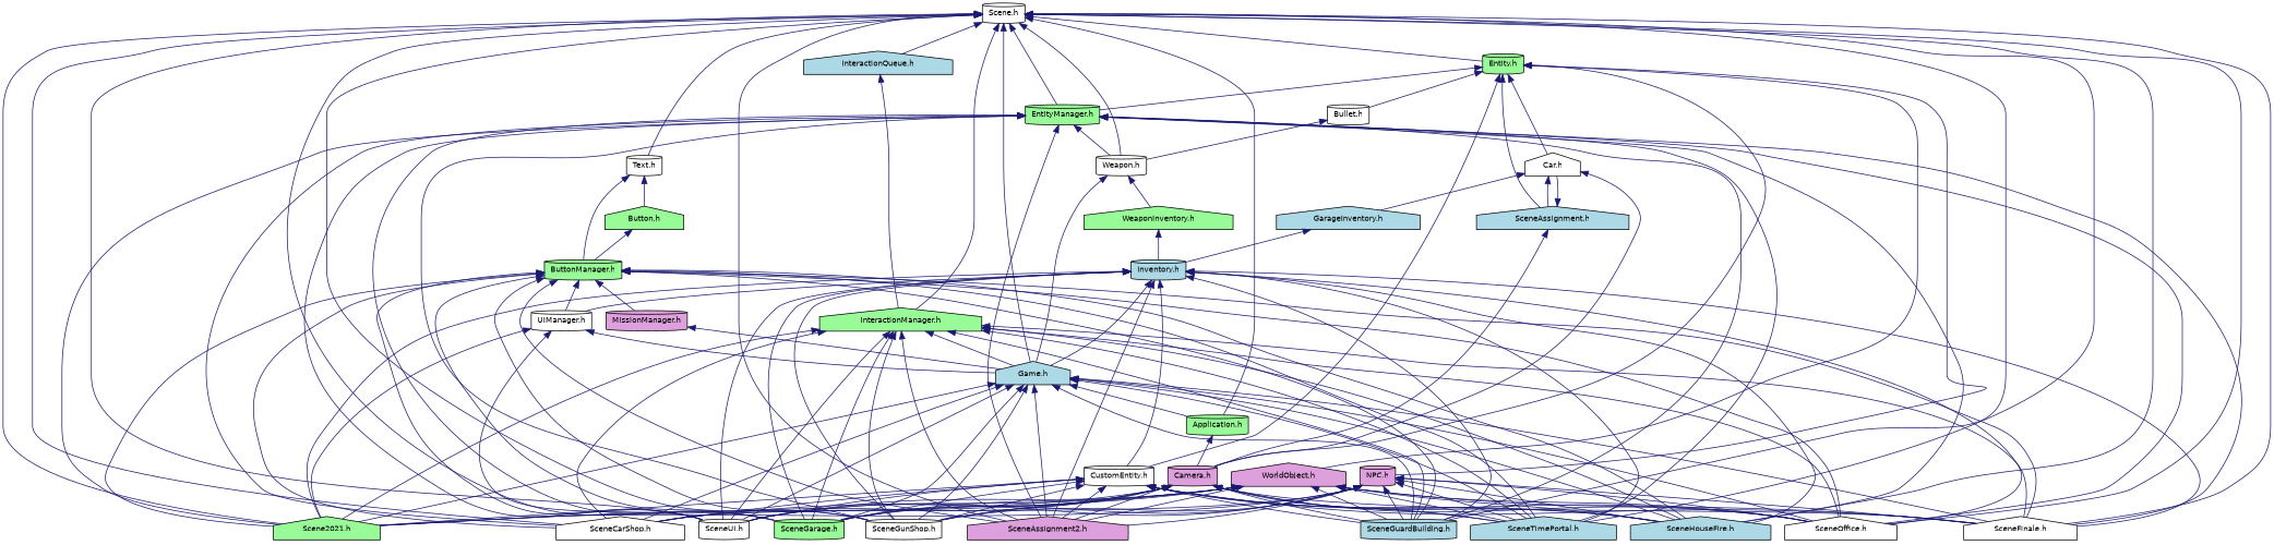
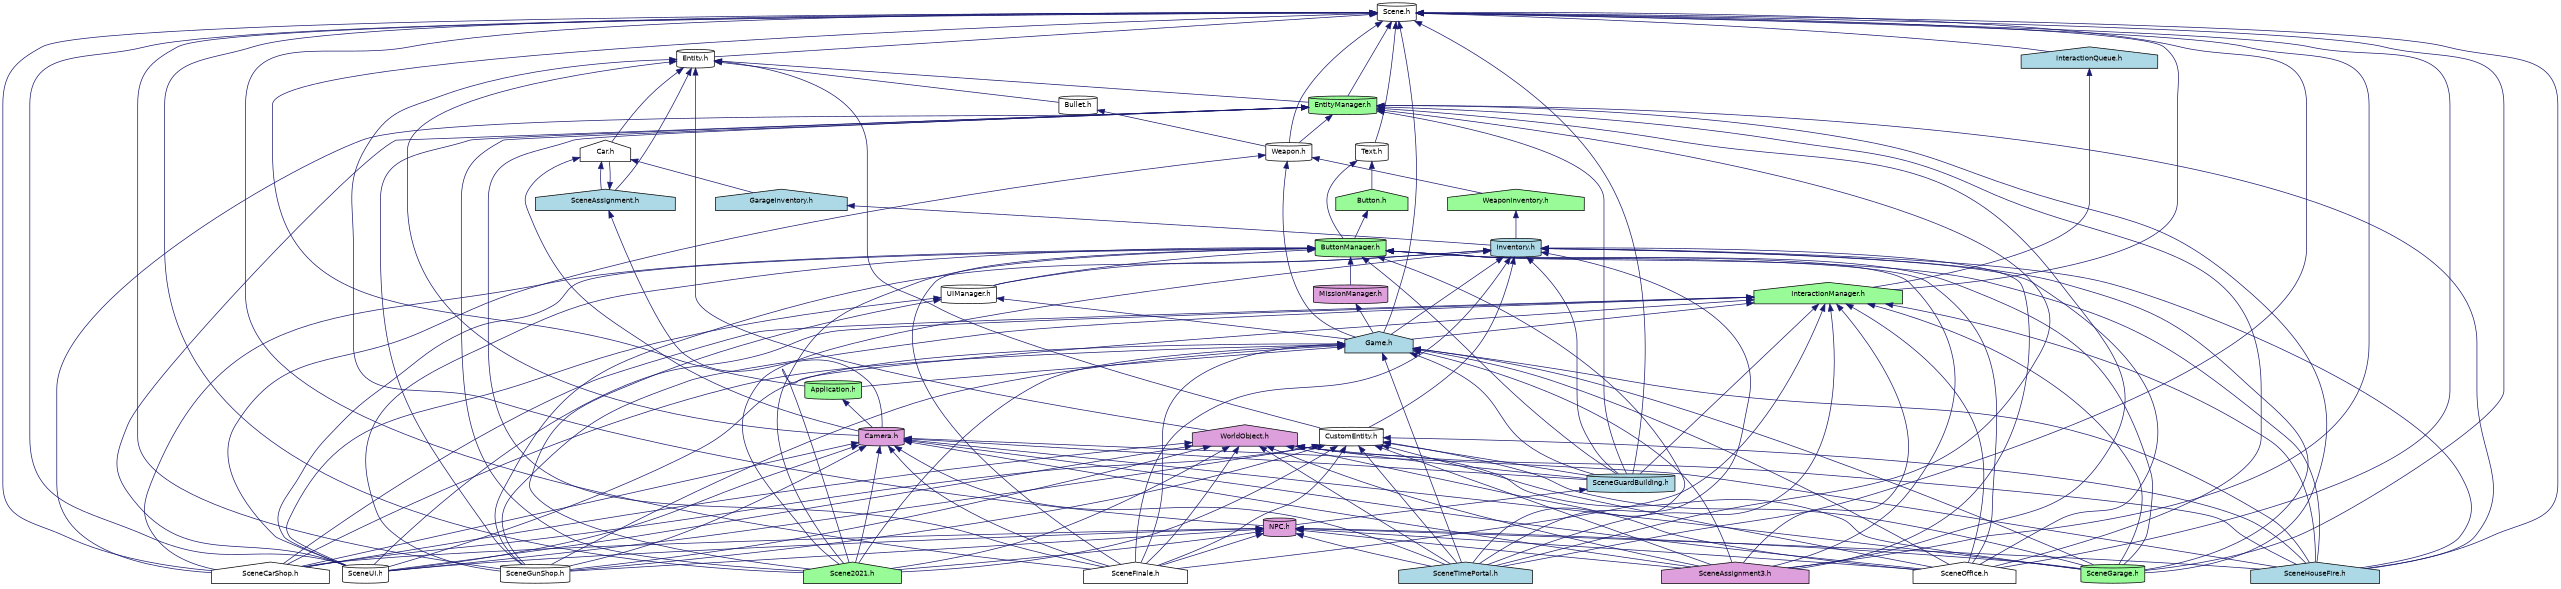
  digraph {
    node [color=black fillcolor=white fontname=Helvetica fontsize=10 shape=cylinder style=filled]
    edge [color=midnightblue dir=back fontname=Helvetica fontsize=10 labelfontname=Helvetica labelfontsize=10 style=solid]
    n1 [fontcolor=black height=0.2 label="Scene.h" width=0.4]
    n2 [fillcolor=palegreen height=0.2 label="Application.h" width=0.4]
    n3 [fillcolor=palegreen height=0.2 label="Scene2021.h" shape=house width=0.4]
-   n4 [fillcolor=plum height=0.2 label="SceneAssignment2.h" shape=house width=0.4]
+   n4 [fillcolor=plum height=0.2 label="SceneAssignment3.h" shape=house width=0.4]
    n5 [height=0.2 label="SceneCarShop.h" shape=house width=0.4]
    n6 [height=0.2 label="SceneFinale.h" shape=house width=0.4]
    n7 [fillcolor=palegreen height=0.2 label="SceneGarage.h" width=0.4]
    n8 [fillcolor=lightblue height=0.2 label="SceneGuardBuilding.h" width=0.4]
    n9 [height=0.2 label="SceneGunShop.h" width=0.4]
    n10 [fillcolor=lightblue height=0.2 label="SceneHouseFire.h" shape=house width=0.4]
    n11 [height=0.2 label="SceneOffice.h" shape=house width=0.4]
    n12 [fillcolor=lightblue height=0.2 label="SceneTimePortal.h" shape=house width=0.4]
    n13 [height=0.2 label="SceneUI.h" width=0.4]
-   n14 [fillcolor=palegreen height=0.2 label="Entity.h" width=0.4]
+   n14 [height=0.2 label="Entity.h" width=0.4]
    n15 [height=0.2 label="Weapon.h" width=0.4]
    n16 [fillcolor=lightblue height=0.2 label="Game.h" shape=house width=0.4]
    n17 [fillcolor=palegreen height=0.2 label="EntityManager.h" width=0.4]
    n18 [fillcolor=palegreen height=0.2 label="InteractionManager.h" shape=house width=0.4]
    n19 [fillcolor=lightblue height=0.2 label="InteractionQueue.h" shape=house width=0.4]
    n20 [height=0.2 label="Text.h" width=0.4]
    n21 [fillcolor=plum height=0.2 label="Camera.h" width=0.4]
    n22 [height=0.2 label="Bullet.h" width=0.4]
    n23 [height=0.2 label="Car.h" shape=house width=0.4]
    n24 [fillcolor=lightblue height=0.2 label="SceneAssignment.h" shape=house width=0.4]
    n25 [height=0.2 label="CustomEntity.h" width=0.4]
    n26 [fillcolor=plum height=0.2 label="NPC.h" width=0.4]
    n27 [fillcolor=plum height=0.2 label="WorldObject.h" shape=house width=0.4]
    n28 [fillcolor=palegreen height=0.2 label="WeaponInventory.h" shape=house width=0.4]
    n29 [fillcolor=palegreen height=0.2 label="Button.h" shape=house width=0.4]
    n30 [fillcolor=palegreen height=0.2 label="ButtonManager.h" width=0.4]
    n31 [fillcolor=lightblue height=0.2 label="GarageInventory.h" shape=house width=0.4]
    n32 [fillcolor=lightblue height=0.2 label="Inventory.h" width=0.4]
    n33 [height=0.2 label="UIManager.h" width=0.4]
    n34 [fillcolor=plum height=0.2 label="MissionManager.h" width=0.4]
    n1 -> n2
    n1 -> n3
    n1 -> n4
    n1 -> n5
    n1 -> n6
    n1 -> n7
    n1 -> n8
    n1 -> n9
    n1 -> n10
    n1 -> n11
    n1 -> n12
    n1 -> n13
    n1 -> n14
    n1 -> n15
    n1 -> n16
    n1 -> n17
    n1 -> n18
    n1 -> n19
    n1 -> n20
    n2 -> n21
    n14 -> n17
    n14 -> n21
    n14 -> n22
    n14 -> n23
    n14 -> n24
    n14 -> n25
    n14 -> n26
    n14 -> n27
    n15 -> n16
    n15 -> n28
    n16 -> n2
    n16 -> n3
    n16 -> n4
    n16 -> n5
    n16 -> n6
    n16 -> n7
    n16 -> n8
    n16 -> n9
    n16 -> n10
    n16 -> n11
    n16 -> n12
    n16 -> n13
    n17 -> n3
    n17 -> n4
    n17 -> n5
    n17 -> n6
    n17 -> n7
    n17 -> n8
    n17 -> n9
    n17 -> n10
    n17 -> n11
    n17 -> n12
    n17 -> n13
    n17 -> n15
    n18 -> n3
    n18 -> n4
    n18 -> n5
    n18 -> n6
    n18 -> n7
    n18 -> n8
    n18 -> n9
    n18 -> n10
    n18 -> n11
    n18 -> n12
    n18 -> n13
    n18 -> n16
    n19 -> n18
    n20 -> n29
    n20 -> n30
    n21 -> n3
    n21 -> n4
    n21 -> n5
    n21 -> n6
    n21 -> n7
    n21 -> n8
    n21 -> n9
    n21 -> n10
    n21 -> n11
    n21 -> n12
    n21 -> n13
    n22 -> n15
    n23 -> n21
    n23 -> n24
    n23 -> n31
    n24 -> n21
    n24 -> n23
    n25 -> n3
    n25 -> n4
    n25 -> n5
    n25 -> n6
    n25 -> n7
    n25 -> n8
    n25 -> n9
    n25 -> n10
    n25 -> n11
    n25 -> n12
    n25 -> n13
    n26 -> n3
    n26 -> n4
    n26 -> n5
    n26 -> n6
    n26 -> n7
-   n26 -> n8
+   n8 -> n26
    n26 -> n9
    n26 -> n10
    n26 -> n11
    n26 -> n12
    n26 -> n13
    n27 -> n3
    n27 -> n4
    n27 -> n5
    n27 -> n6
    n27 -> n7
    n27 -> n8
    n27 -> n9
    n27 -> n10
    n27 -> n11
    n27 -> n12
    n27 -> n13
    n28 -> n32
    n29 -> n30
    n30 -> n3
    n30 -> n4
    n30 -> n5
    n30 -> n6
    n30 -> n7
    n30 -> n8
    n30 -> n9
    n30 -> n10
    n30 -> n11
    n30 -> n12
    n30 -> n13
    n30 -> n33
    n30 -> n34
    n31 -> n32
    n32 -> n3
    n32 -> n4
    n32 -> n6
    n32 -> n7
    n32 -> n8
    n32 -> n9
    n32 -> n10
    n32 -> n11
    n32 -> n12
-   n32 -> n13
+   n15 -> n13
    n32 -> n16
    n32 -> n25
    n32 -> n33
    n33 -> n3
    n33 -> n13
    n33 -> n16
    n34 -> n16
  }
